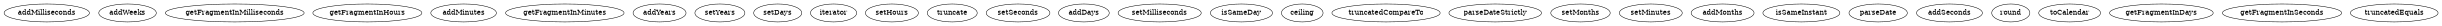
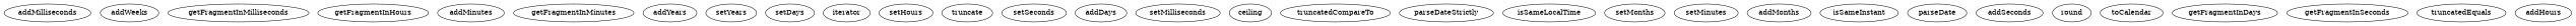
  digraph {
    addMilliseconds
    addWeeks
    getFragmentInMilliseconds
    getFragmentInHours
    addMinutes
    getFragmentInMinutes
    addYears
    setYears
    setDays
    iterator
    setHours
    truncate
    setSeconds
    addDays
    setMilliseconds
-   isSameDay
    ceiling
    truncatedCompareTo
    parseDateStrictly
+   isSameLocalTime
    setMonths
    setMinutes
    addMonths
    isSameInstant
    parseDate
    addSeconds
    round
    toCalendar
    getFragmentInDays
    getFragmentInSeconds
    truncatedEquals
+   addHours
  }
